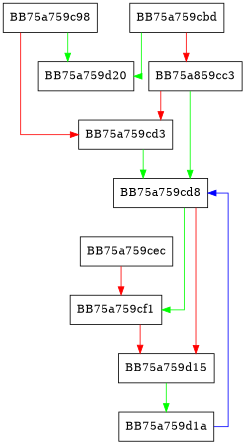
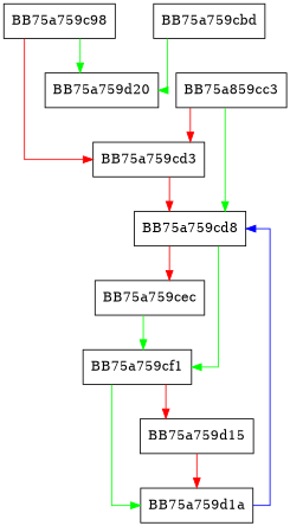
  digraph {
    splines=ortho
    node [shape=box]
    edge [color=red]
    BB75a759c98
    BB75a759d20
    BB75a759cd3
    BB75a759cbd
    n5 [label=BB75a859cc3]
    BB75a759cd8
    BB75a759cf1
    BB75a759cec
    BB75a759d1a
    BB75a759d15
    BB75a759c98 -> BB75a759d20 [color=green]
    BB75a759c98 -> BB75a759cd3
-   BB75a759cd3 -> BB75a759cd8 [color=green]
+   BB75a759cd3 -> BB75a759cd8
    BB75a759cbd -> BB75a759d20 [color=green]
-   BB75a759cbd -> n5
    n5 -> BB75a759cd3
    n5 -> BB75a759cd8 [color=green]
    BB75a759cd8 -> BB75a759cf1 [color=green]
-   BB75a759cd8 -> BB75a759d15
+   BB75a759cd8 -> BB75a759cec
+   BB75a759cf1 -> BB75a759d1a [color=green]
    BB75a759cf1 -> BB75a759d15
-   BB75a759cec -> BB75a759cf1
+   BB75a759cec -> BB75a759cf1 [color=green]
    BB75a759d1a -> BB75a759cd8 [color=blue]
-   BB75a759d15 -> BB75a759d1a [color=green]
+   BB75a759d15 -> BB75a759d1a
  }
